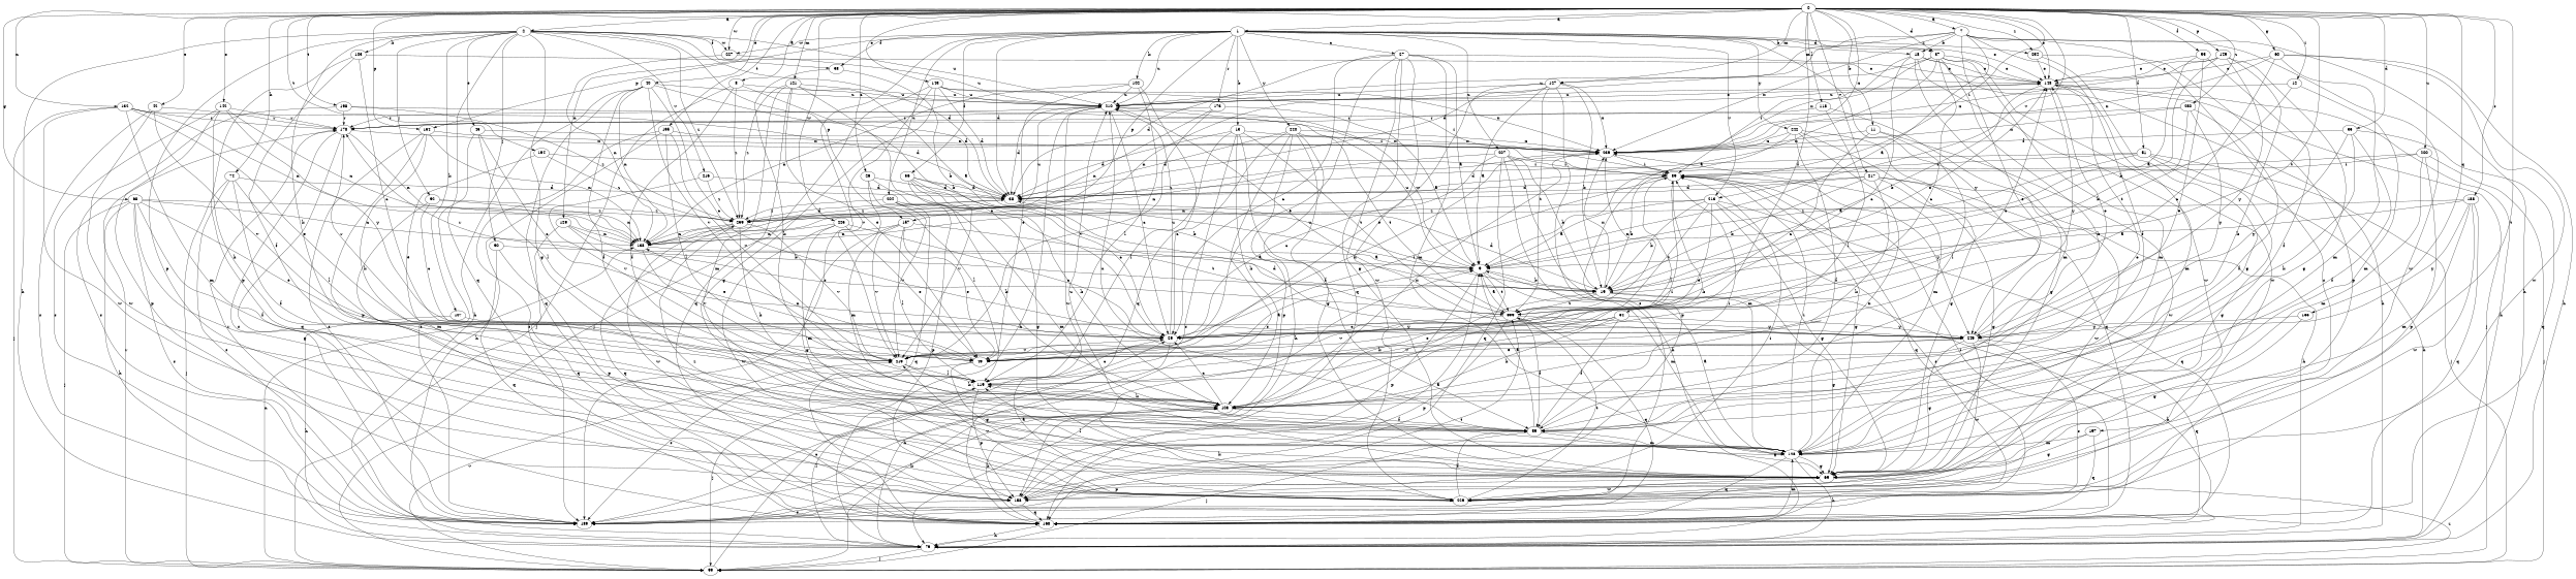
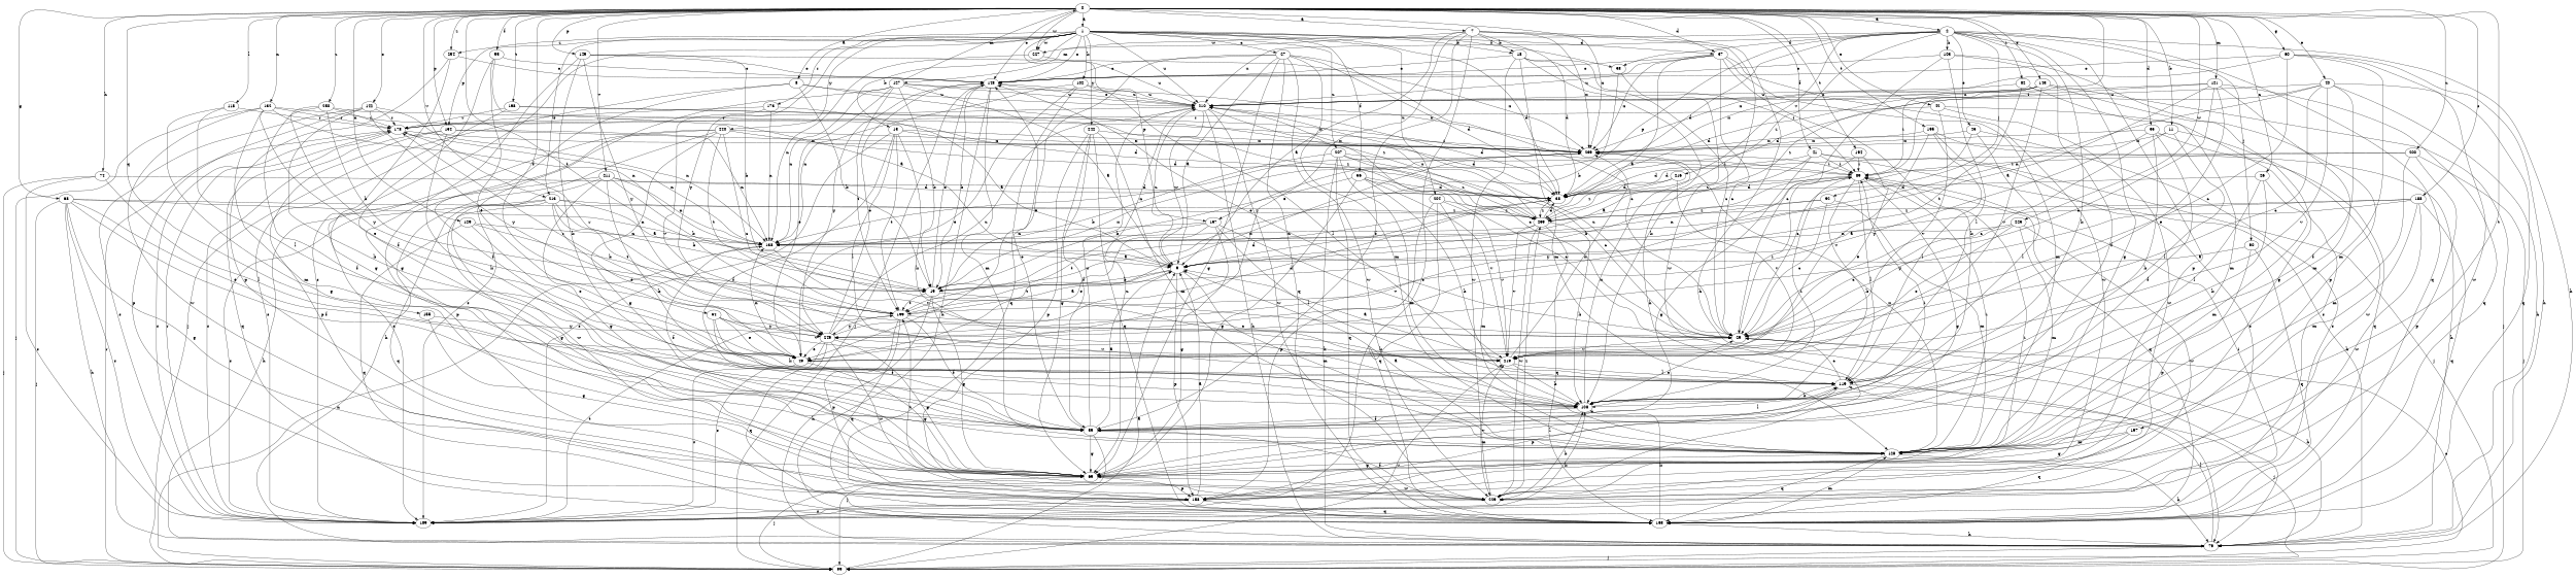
  strict digraph {
    0
    1
    2
    7
    8
    11
    26
    35
    37
    40
    42
-   51
+   51 [label=41]
    54
    55
    60
    68
    74
-   82 [label=12]
+   82
    89
    118
    121
    127
    129
    132
    142
    143
    148
    149
    154
    n30 [label=155]
    188
    194
    195
    197
    198
-   199 [label=699]
+   199
    200
-   211 [label=217]
+   211
    213
    225
    227
    239
    250
    254
    13
    18
    27
    38
    56
    58
    102
    157
    173
    189
    204
    207
    210
    240
    242
    249
    45
    69
    79
    90
    92
    103
-   107
    108
    158
    168
    216
    259
    9
    49
    59
    229
    19
    99
    29
    119
    128
    219
    138
    178
    0 -> 1 [label=a]
    0 -> 2 [label=a]
    0 -> 7 [label=a]
    0 -> 8 [label=a]
    0 -> 11 [label=b]
    0 -> 26 [label=c]
    0 -> 35 [label=d]
    0 -> 37 [label=d]
    0 -> 40 [label=e]
    0 -> 42 [label=e]
    0 -> 51 [label=f]
    0 -> 54 [label=f]
    0 -> 55 [label=f]
    0 -> 60 [label=g]
    0 -> 68 [label=g]
    0 -> 74 [label=h]
    0 -> 82 [label=i]
    0 -> 89 [label=i]
    0 -> 118 [label=l]
    0 -> 121 [label=m]
-   0 -> 127 [label=m]
+   127 -> 0 [label=m]
    0 -> 129 [label=n]
    0 -> 132 [label=n]
    0 -> 142 [label=o]
    0 -> 143 [label=o]
    0 -> 148 [label=o]
    0 -> 149 [label=p]
    0 -> 154 [label=p]
    0 -> n30 [label=q]
    0 -> 188 [label=s]
    0 -> 194 [label=t]
    0 -> 195 [label=t]
    0 -> 197 [label=t]
    0 -> 198 [label=t]
    0 -> 199 [label=t]
    0 -> 200 [label=u]
    0 -> 211 [label=v]
    0 -> 213 [label=v]
    0 -> 225 [label=w]
    0 -> 227 [label=w]
    0 -> 239 [label=x]
    0 -> 250 [label=z]
    0 -> 254 [label=z]
    1 -> 37 [label=d]
    1 -> 148 [label=o]
    1 -> 154 [label=p]
    1 -> 213 [label=v]
    1 -> 227 [label=w]
    1 -> 254 [label=z]
    1 -> 13 [label=b]
    1 -> 18 [label=b]
    1 -> 27 [label=c]
    1 -> 38 [label=d]
    1 -> 56 [label=f]
    1 -> 58 [label=f]
    1 -> 102 [label=k]
    1 -> 157 [label=p]
    1 -> 173 [label=r]
    1 -> 189 [label=s]
    1 -> 204 [label=u]
    1 -> 207 [label=u]
    1 -> 210 [label=u]
    1 -> 240 [label=y]
    1 -> 242 [label=y]
    1 -> 249 [label=y]
    2 -> 227 [label=w]
    2 -> 38 [label=d]
    2 -> 58 [label=f]
    2 -> 157 [label=p]
    2 -> 210 [label=u]
    2 -> 45 [label=e]
    2 -> 69 [label=g]
    2 -> 79 [label=h]
    2 -> 90 [label=j]
    2 -> 92 [label=j]
    2 -> 103 [label=k]
-   2 -> 107 [label=k]
    2 -> 108 [label=k]
    2 -> 158 [label=p]
    2 -> 168 [label=q]
    2 -> 216 [label=v]
    2 -> 259 [label=z]
    7 -> 127 [label=m]
    7 -> 239 [label=x]
    7 -> 18 [label=b]
    7 -> 38 [label=d]
    7 -> 189 [label=s]
    7 -> 79 [label=h]
    7 -> 9 [label=a]
    7 -> 49 [label=e]
    7 -> 59 [label=f]
    7 -> 229 [label=w]
    8 -> 210 [label=u]
    8 -> 259 [label=z]
    8 -> 59 [label=f]
    8 -> 19 [label=b]
    8 -> 99 [label=j]
    11 -> 239 [label=x]
    11 -> 229 [label=w]
    11 -> 29 [label=c]
    11 -> 119 [label=l]
    26 -> 38 [label=d]
    26 -> 108 [label=k]
    26 -> 119 [label=l]
    26 -> 128 [label=m]
-   35 -> 239 [label=f]
+   35 -> 239 [label=x]
    35 -> 249 [label=y]
    35 -> 108 [label=k]
    35 -> 168 [label=q]
    35 -> 59 [label=f]
    37 -> 148 [label=o]
    37 -> 239 [label=x]
    37 -> 210 [label=u]
    37 -> 108 [label=k]
    37 -> 9 [label=a]
    37 -> 229 [label=w]
    37 -> 29 [label=c]
    37 -> 128 [label=m]
    40 -> 38 [label=d]
    40 -> 210 [label=u]
    40 -> 79 [label=h]
    40 -> 168 [label=q]
    40 -> 59 [label=f]
    40 -> 29 [label=c]
    40 -> 219 [label=v]
    40 -> 138 [label=n]
    42 -> 189 [label=s]
    42 -> 229 [label=w]
    42 -> 219 [label=v]
    42 -> 178 [label=r]
    51 -> 89 [label=i]
    51 -> 38 [label=d]
    51 -> 69 [label=g]
    51 -> 79 [label=h]
    51 -> 9 [label=a]
    51 -> 99 [label=j]
    54 -> 249 [label=y]
    54 -> 108 [label=k]
    54 -> 49 [label=e]
    54 -> 59 [label=f]
    54 -> 219 [label=v]
    55 -> 148 [label=o]
    55 -> 9 [label=a]
    55 -> 49 [label=e]
    55 -> 59 [label=f]
    60 -> 148 [label=o]
    60 -> 239 [label=x]
    60 -> 79 [label=h]
    60 -> 229 [label=w]
    60 -> 29 [label=c]
    60 -> 128 [label=m]
    68 -> 189 [label=s]
    68 -> 69 [label=g]
    68 -> 79 [label=h]
    68 -> 259 [label=z]
    68 -> 49 [label=e]
    68 -> 59 [label=f]
    68 -> 99 [label=j]
    68 -> 138 [label=n]
    74 -> 38 [label=d]
    74 -> 189 [label=s]
-   74 -> 59 [label=f]
+   138 -> 59 [label=f]
    74 -> 99 [label=j]
    74 -> 119 [label=l]
    82 -> 199 [label=t]
    82 -> 210 [label=u]
    82 -> 128 [label=m]
    89 -> 38 [label=d]
    89 -> 249 [label=y]
    89 -> 69 [label=g]
    89 -> 108 [label=k]
    89 -> 168 [label=q]
    89 -> 19 [label=b]
    89 -> 119 [label=l]
    118 -> 69 [label=g]
    118 -> 119 [label=l]
    118 -> 178 [label=r]
    121 -> 210 [label=u]
    121 -> 168 [label=q]
    121 -> 259 [label=z]
    121 -> 9 [label=a]
    121 -> 49 [label=e]
    121 -> 29 [label=c]
    121 -> 128 [label=m]
    127 -> 199 [label=t]
    127 -> 239 [label=x]
    127 -> 189 [label=s]
    127 -> 210 [label=u]
    127 -> 9 [label=a]
    127 -> 49 [label=e]
    127 -> 19 [label=b]
    127 -> 138 [label=n]
    129 -> 168 [label=q]
    129 -> 49 [label=e]
    129 -> 19 [label=b]
    129 -> 138 [label=n]
    132 -> 38 [label=d]
    132 -> 49 [label=e]
    132 -> 229 [label=w]
    132 -> 99 [label=j]
    132 -> 128 [label=m]
    132 -> 138 [label=n]
    132 -> 178 [label=r]
    142 -> 189 [label=s]
    142 -> 249 [label=y]
    142 -> 108 [label=k]
    142 -> 158 [label=p]
    142 -> 138 [label=n]
    142 -> 178 [label=r]
    143 -> 89 [label=i]
    143 -> 239 [label=x]
    143 -> 38 [label=d]
    143 -> 210 [label=u]
    143 -> 69 [label=g]
    143 -> 99 [label=j]
    143 -> 219 [label=v]
    148 -> 210 [label=u]
    148 -> 249 [label=y]
    148 -> 79 [label=h]
    148 -> 19 [label=b]
    148 -> 99 [label=j]
    148 -> 128 [label=m]
    149 -> 148 [label=o]
    149 -> 239 [label=x]
    149 -> 249 [label=y]
    149 -> 69 [label=g]
    149 -> 108 [label=k]
    149 -> 19 [label=b]
    154 -> 239 [label=x]
    154 -> 189 [label=s]
    154 -> 108 [label=k]
    154 -> 158 [label=p]
    154 -> 138 [label=n]
    n30 -> 249 [label=y]
    n30 -> 69 [label=g]
    188 -> 249 [label=y]
    188 -> 168 [label=q]
    188 -> 259 [label=z]
    188 -> 9 [label=a]
    188 -> 229 [label=w]
    188 -> 128 [label=m]
    194 -> 89 [label=i]
    194 -> 259 [label=z]
    194 -> 49 [label=e]
    195 -> 239 [label=x]
    195 -> 189 [label=s]
    195 -> 79 [label=h]
    195 -> 119 [label=l]
    195 -> 219 [label=v]
    197 -> 69 [label=g]
    197 -> 168 [label=q]
    197 -> 128 [label=m]
    198 -> 89 [label=i]
    198 -> 189 [label=s]
    198 -> 259 [label=z]
    198 -> 178 [label=r]
    199 -> 239 [label=x]
    199 -> 249 [label=y]
    199 -> 158 [label=p]
    199 -> 168 [label=q]
    199 -> 9 [label=a]
    199 -> 59 [label=f]
    199 -> 29 [label=c]
    199 -> 178 [label=r]
    200 -> 89 [label=i]
    200 -> 38 [label=d]
    200 -> 158 [label=p]
    200 -> 99 [label=j]
    200 -> 128 [label=m]
    211 -> 38 [label=d]
    211 -> 69 [label=g]
    211 -> 79 [label=h]
    211 -> 108 [label=k]
    211 -> 229 [label=w]
    211 -> 19 [label=b]
    211 -> 138 [label=n]
    213 -> 199 [label=t]
    213 -> 189 [label=s]
    213 -> 69 [label=g]
    213 -> 168 [label=q]
    213 -> 259 [label=z]
    213 -> 9 [label=a]
    213 -> 49 [label=e]
    213 -> 19 [label=b]
    225 -> 49 [label=e]
    225 -> 229 [label=w]
    225 -> 29 [label=c]
    225 -> 128 [label=m]
    225 -> 138 [label=n]
    227 -> 210 [label=u]
    227 -> 138 [label=n]
    239 -> 89 [label=i]
    239 -> 138 [label=n]
    250 -> 239 [label=x]
    250 -> 249 [label=y]
    250 -> 59 [label=f]
    250 -> 19 [label=b]
    250 -> 178 [label=r]
    254 -> 148 [label=o]
    254 -> 69 [label=g]
    254 -> 158 [label=p]
    13 -> 199 [label=t]
    13 -> 239 [label=x]
    13 -> 38 [label=d]
    13 -> 189 [label=s]
    13 -> 108 [label=k]
    13 -> 59 [label=f]
    13 -> 119 [label=l]
    18 -> 89 [label=i]
    18 -> 148 [label=o]
    18 -> 79 [label=h]
    18 -> 229 [label=w]
    18 -> 29 [label=c]
    18 -> 128 [label=m]
    27 -> 148 [label=o]
    27 -> 38 [label=d]
    27 -> 69 [label=g]
    27 -> 168 [label=q]
    27 -> 9 [label=a]
    27 -> 49 [label=e]
    27 -> 229 [label=w]
    27 -> 29 [label=c]
    27 -> 128 [label=m]
    38 -> 259 [label=z]
    56 -> 38 [label=d]
    56 -> 69 [label=g]
    56 -> 108 [label=k]
    56 -> 19 [label=b]
    56 -> 29 [label=c]
    56 -> 219 [label=v]
    58 -> 108 [label=k]
    58 -> 19 [label=b]
    102 -> 210 [label=u]
    102 -> 168 [label=q]
    102 -> 49 [label=e]
    102 -> 119 [label=l]
    102 -> 138 [label=n]
    157 -> 199 [label=t]
    157 -> 69 [label=g]
    157 -> 49 [label=e]
    157 -> 119 [label=l]
    157 -> 219 [label=v]
    157 -> 138 [label=n]
    173 -> 9 [label=a]
    173 -> 219 [label=v]
    173 -> 138 [label=n]
    173 -> 178 [label=r]
    189 -> 199 [label=t]
    189 -> 108 [label=k]
    189 -> 178 [label=r]
    204 -> 158 [label=p]
    204 -> 168 [label=q]
    204 -> 259 [label=z]
    204 -> 128 [label=m]
    204 -> 219 [label=v]
    207 -> 89 [label=i]
    207 -> 79 [label=h]
    207 -> 168 [label=q]
    207 -> 259 [label=z]
    207 -> 19 [label=b]
    207 -> 29 [label=c]
    207 -> 128 [label=m]
    210 -> 148 [label=o]
    210 -> 38 [label=d]
    210 -> 79 [label=h]
    210 -> 9 [label=w]
    210 -> 229 [label=w]
    210 -> 29 [label=c]
    210 -> 178 [label=r]
    240 -> 199 [label=t]
    240 -> 239 [label=x]
    240 -> 38 [label=d]
    240 -> 189 [label=s]
    240 -> 69 [label=g]
    240 -> 79 [label=h]
    240 -> 158 [label=p]
    240 -> 29 [label=c]
    242 -> 239 [label=x]
    242 -> 69 [label=g]
    242 -> 158 [label=p]
    242 -> 168 [label=q]
    242 -> 59 [label=f]
    242 -> 128 [label=m]
    249 -> 148 [label=o]
    249 -> 38 [label=d]
    249 -> 189 [label=s]
    249 -> 210 [label=u]
    249 -> 69 [label=g]
    249 -> 168 [label=q]
    249 -> 49 [label=e]
    249 -> 229 [label=w]
    249 -> 219 [label=v]
    45 -> 239 [label=x]
    45 -> 189 [label=s]
    45 -> 29 [label=c]
    45 -> 119 [label=l]
-   69 -> 210 [label=u]
+   210 -> 69 [label=u]
    69 -> 158 [label=p]
    69 -> 229 [label=w]
-   69 -> 99 [label=z]
+   69 -> 99 [label=j]
    69 -> 119 [label=l]
    79 -> 99 [label=j]
    79 -> 119 [label=l]
    90 -> 158 [label=p]
    90 -> 168 [label=q]
    90 -> 9 [label=a]
    92 -> 259 [label=z]
    92 -> 29 [label=c]
    92 -> 128 [label=m]
    92 -> 138 [label=n]
    103 -> 148 [label=o]
    103 -> 158 [label=p]
    103 -> 59 [label=f]
    103 -> 29 [label=c]
-   107 -> 249 [label=y]
-   107 -> 79 [label=h]
+   103 -> 119 [label=l]
    108 -> 89 [label=i]
    108 -> 239 [label=x]
    108 -> 59 [label=f]
    108 -> 29 [label=c]
    158 -> 89 [label=i]
    158 -> 189 [label=s]
    158 -> 168 [label=q]
    158 -> 9 [label=a]
    168 -> 89 [label=i]
    168 -> 79 [label=h]
    168 -> 108 [label=k]
    168 -> 128 [label=m]
    216 -> 38 [label=d]
    216 -> 259 [label=z]
    216 -> 219 [label=v]
    259 -> 38 [label=d]
    259 -> 210 [label=u]
    259 -> 108 [label=k]
    259 -> 168 [label=q]
    259 -> 229 [label=w]
    259 -> 219 [label=v]
    259 -> 138 [label=n]
    9 -> 199 [label=t]
    9 -> 210 [label=u]
    9 -> 158 [label=p]
    9 -> 19 [label=b]
    9 -> 128 [label=m]
    49 -> 189 [label=s]
    49 -> 69 [label=g]
    49 -> 138 [label=n]
    59 -> 89 [label=i]
    59 -> 148 [label=o]
    59 -> 210 [label=u]
    59 -> 69 [label=g]
    59 -> 9 [label=a]
    59 -> 99 [label=j]
    59 -> 119 [label=l]
    59 -> 128 [label=m]
    229 -> 199 [label=t]
    229 -> 108 [label=k]
    229 -> 259 [label=z]
    229 -> 59 [label=f]
    229 -> 219 [label=v]
    19 -> 148 [label=o]
    19 -> 199 [label=t]
    19 -> 239 [label=x]
    19 -> 38 [label=d]
    19 -> 69 [label=g]
    19 -> 79 [label=h]
    19 -> 108 [label=k]
    99 -> 9 [label=a]
    99 -> 29 [label=c]
    99 -> 219 [label=v]
    99 -> 138 [label=n]
    99 -> 178 [label=r]
    29 -> 89 [label=i]
    29 -> 148 [label=o]
    29 -> 210 [label=u]
    29 -> 79 [label=h]
    29 -> 219 [label=v]
    29 -> 178 [label=r]
    119 -> 108 [label=k]
    119 -> 158 [label=p]
    119 -> 99 [label=j]
    119 -> 29 [label=c]
    128 -> 89 [label=i]
    128 -> 239 [label=x]
    128 -> 69 [label=g]
    128 -> 79 [label=h]
    128 -> 168 [label=q]
    128 -> 9 [label=a]
    219 -> 239 [label=x]
    219 -> 108 [label=k]
    219 -> 9 [label=a]
    219 -> 119 [label=l]
    138 -> 9 [label=a]
    138 -> 219 [label=v]
    178 -> 239 [label=x]
    178 -> 189 [label=s]
    178 -> 168 [label=q]
    178 -> 138 [label=n]
  }
